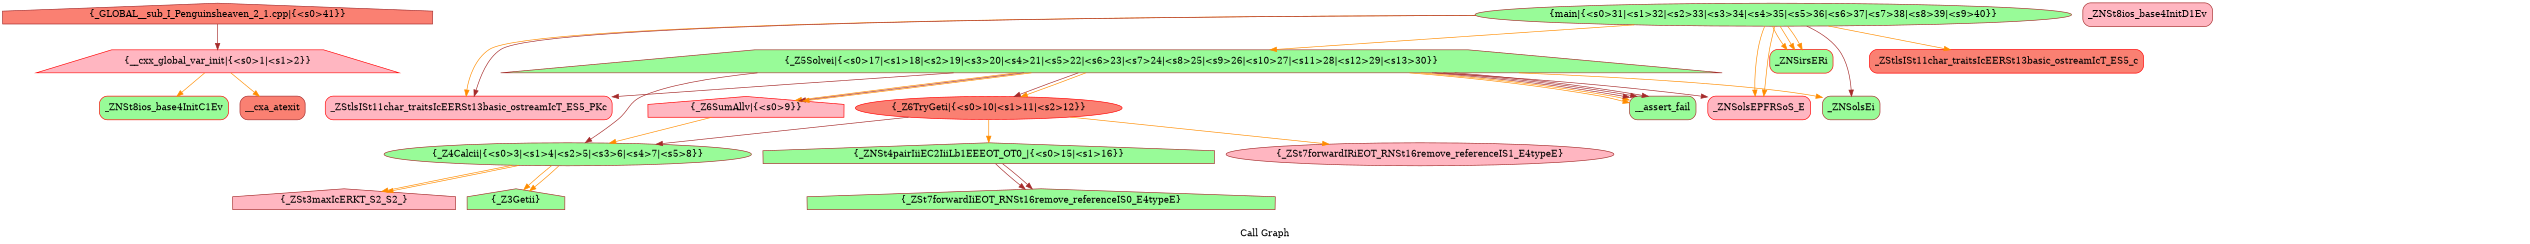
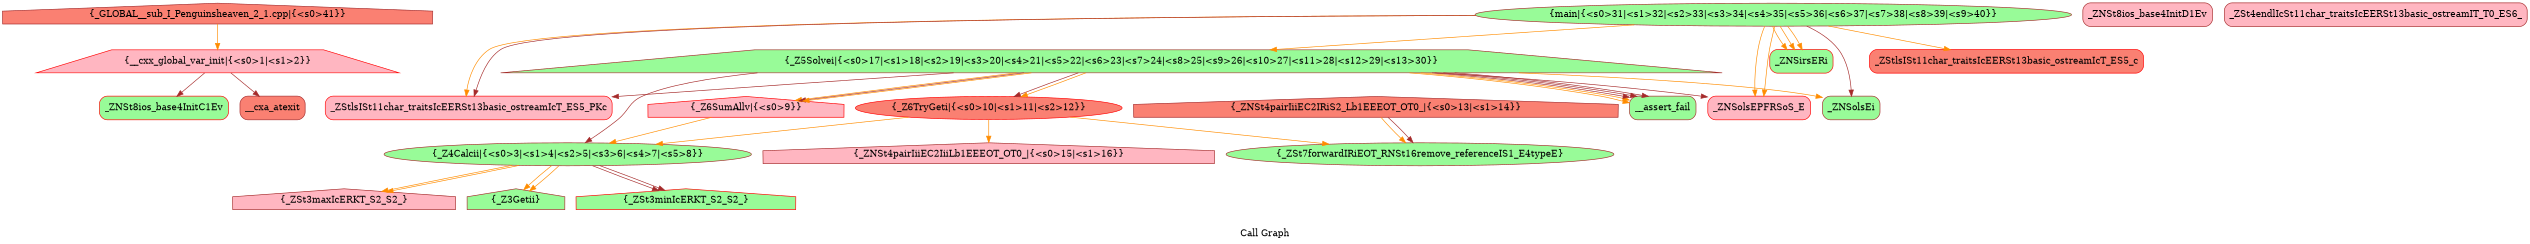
  digraph {
    label="Call Graph"
    node [color=brown fillcolor=palegreen shape=Mrecord style=filled]
    edge [color=darkorange tailport=s0]
    n1 [color=red fillcolor=lightpink label="{__cxx_global_var_init|{<s0>1|<s1>2}}" shape=trapezium]
    n2 [color=red label="{_ZNSt8ios_base4InitC1Ev}"]
    n3 [fillcolor=salmon label="{__cxa_atexit}"]
    n4 [fillcolor=lightpink label="{_ZSt3maxIcERKT_S2_S2_}" shape=house]
    n5 [color=red fillcolor=lightpink label="{_ZStlsISt11char_traitsIcEERSt13basic_ostreamIcT_ES5_PKc}"]
-   n6 [fillcolor=lightpink label="{_ZSt7forwardIRiEOT_RNSt16remove_referenceIS1_E4typeE}" shape=ellipse]
+   n6 [label="{_ZSt7forwardIRiEOT_RNSt16remove_referenceIS1_E4typeE}" shape=ellipse]
    n7 [fillcolor=lightpink label="{_ZNSt8ios_base4InitD1Ev}"]
    n8 [color=red fillcolor=salmon label="{_Z6TryGeti|{<s0>10|<s1>11|<s2>12}}" shape=ellipse]
    n9 [label="{_Z4Calcii|{<s0>3|<s1>4|<s2>5|<s3>6|<s4>7|<s5>8}}" shape=ellipse]
-   n10 [label="{_ZNSt4pairIiiEC2IiiLb1EEEOT_OT0_|{<s0>15|<s1>16}}" shape=house]
+   n10 [fillcolor=lightpink label="{_ZNSt4pairIiiEC2IiiLb1EEEOT_OT0_|{<s0>15|<s1>16}}" shape=house]
    n11 [label="{_Z3Getii}" shape=house]
-   n14 [label="{_ZSt7forwardIiEOT_RNSt16remove_referenceIS0_E4typeE}" shape=house]
+   n12 [color=red label="{_ZSt3minIcERKT_S2_S2_}" shape=house]
+   n13 [fillcolor=salmon label="{_ZNSt4pairIiiEC2IRiS2_Lb1EEEOT_OT0_|{<s0>13|<s1>14}}" shape=house]
    n15 [color=red fillcolor=lightpink label="{_ZNSolsEPFRSoS_E}"]
    n16 [fillcolor=salmon label="{_GLOBAL__sub_I_Penguinsheaven_2_1.cpp|{<s0>41}}" shape=house]
    n17 [label="{main|{<s0>31|<s1>32|<s2>33|<s3>34|<s4>35|<s5>36|<s6>37|<s7>38|<s8>39|<s9>40}}" shape=ellipse]
    n18 [color=red label="{_ZNSirsERi}"]
    n19 [label="{_Z5Solvei|{<s0>17|<s1>18|<s2>19|<s3>20|<s4>21|<s5>22|<s6>23|<s7>24|<s8>25|<s9>26|<s10>27|<s11>28|<s12>29|<s13>30}}" shape=trapezium]
    n20 [label="{_ZNSolsEi}"]
    n21 [color=red fillcolor=salmon label="{_ZStlsISt11char_traitsIcEERSt13basic_ostreamIcT_ES5_c}"]
    n22 [label="{__assert_fail}"]
    n23 [color=red fillcolor=lightpink label="{_Z6SumAllv|{<s0>9}}" shape=house]
-   n1 -> n2
-   n1 -> n3 [tailport=s1]
+   n24 [fillcolor=lightpink label="{_ZSt4endlIcSt11char_traitsIcEERSt13basic_ostreamIT_T0_ES6_}"]
+   n1 -> n2 [color=brown]
+   n1 -> n3 [color=brown tailport=s1]
    n8 -> n6 [tailport=s1]
-   n8 -> n9 [color=brown]
+   n8 -> n9
    n8 -> n10 [tailport=s2]
    n9 -> n4 [tailport=s4]
    n9 -> n4 [tailport=s5]
    n9 -> n11
    n9 -> n11 [tailport=s1]
-   n10 -> n14 [color=brown]
-   n10 -> n14 [color=brown tailport=s1]
-   n16 -> n1 [color=brown]
+   n9 -> n12 [color=brown tailport=s2]
+   n9 -> n12 [color=brown tailport=s3]
+   n13 -> n6
+   n13 -> n6 [color=brown tailport=s1]
+   n16 -> n1
    n17 -> n5 [tailport=s4]
    n17 -> n5 [color=brown tailport=s6]
    n17 -> n15 [tailport=s7]
    n17 -> n15 [tailport=s9]
    n17 -> n18
    n17 -> n18 [tailport=s1]
    n17 -> n18 [tailport=s2]
    n17 -> n19 [tailport=s3]
    n17 -> n20 [color=brown tailport=s5]
    n17 -> n21 [tailport=s8]
    n19 -> n5 [color=brown tailport=s3]
    n19 -> n8 [color=brown tailport=s8]
    n19 -> n8 [tailport=s9]
    n19 -> n9 [color=brown]
    n19 -> n15 [color=brown tailport=s6]
    n19 -> n20 [tailport=s5]
    n19 -> n22 [tailport=s1]
    n19 -> n22 [tailport=s7]
    n19 -> n22 [color=brown tailport=s10]
    n19 -> n22 [color=brown tailport=s11]
    n19 -> n22 [color=brown tailport=s13]
    n19 -> n23 [tailport=s2]
    n19 -> n23 [color=brown tailport=s4]
    n19 -> n23 [tailport=s12]
    n23 -> n9
  }
